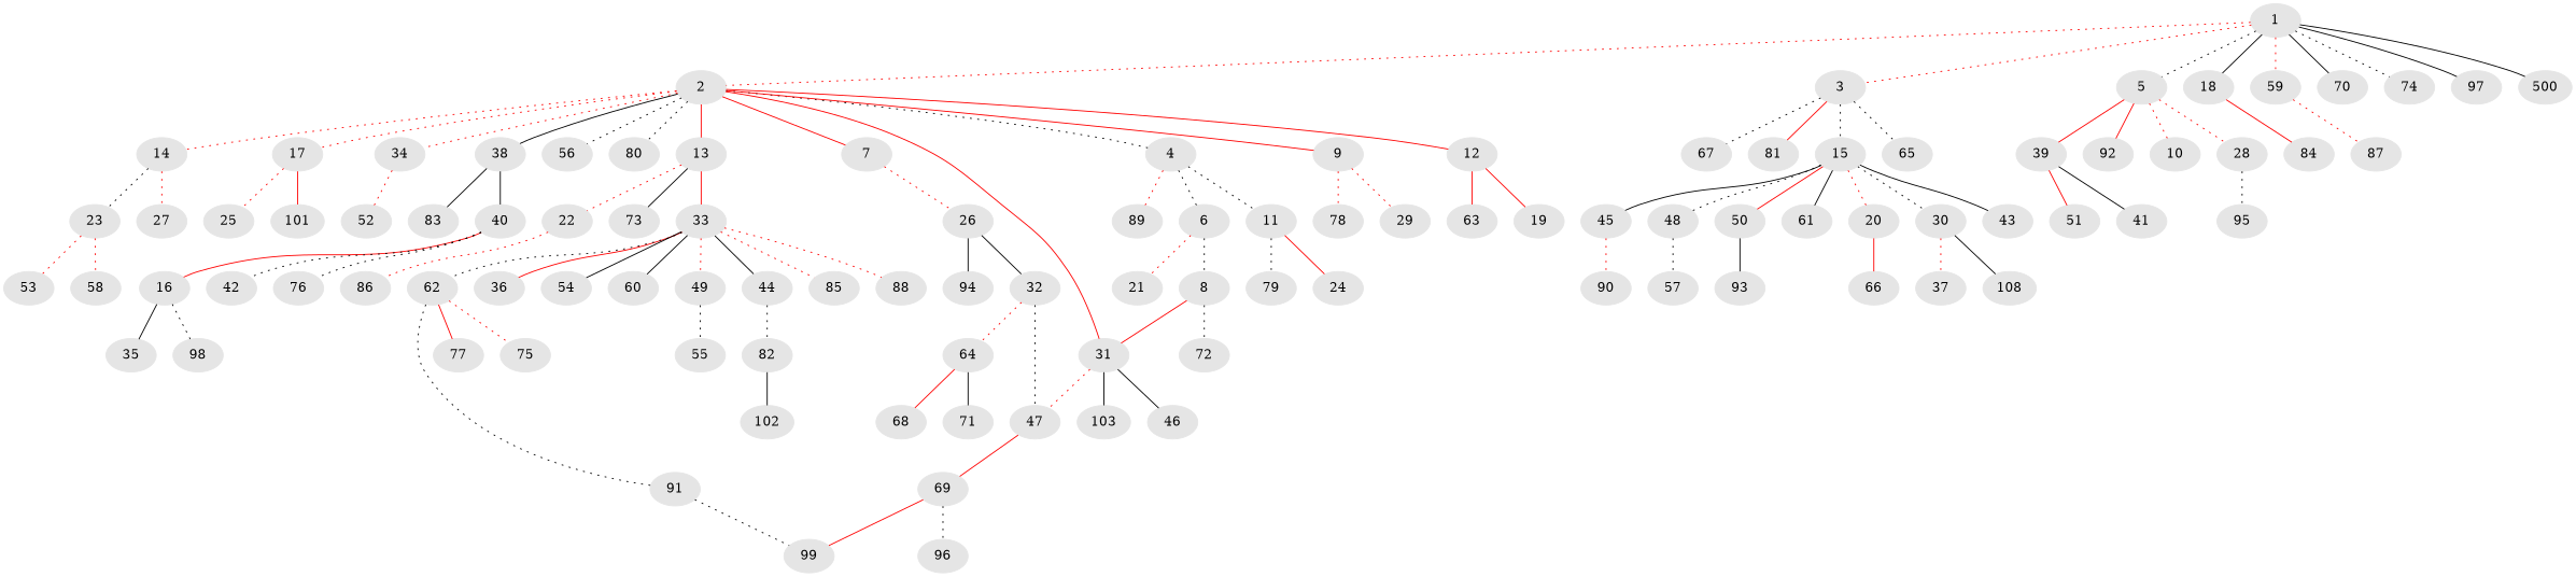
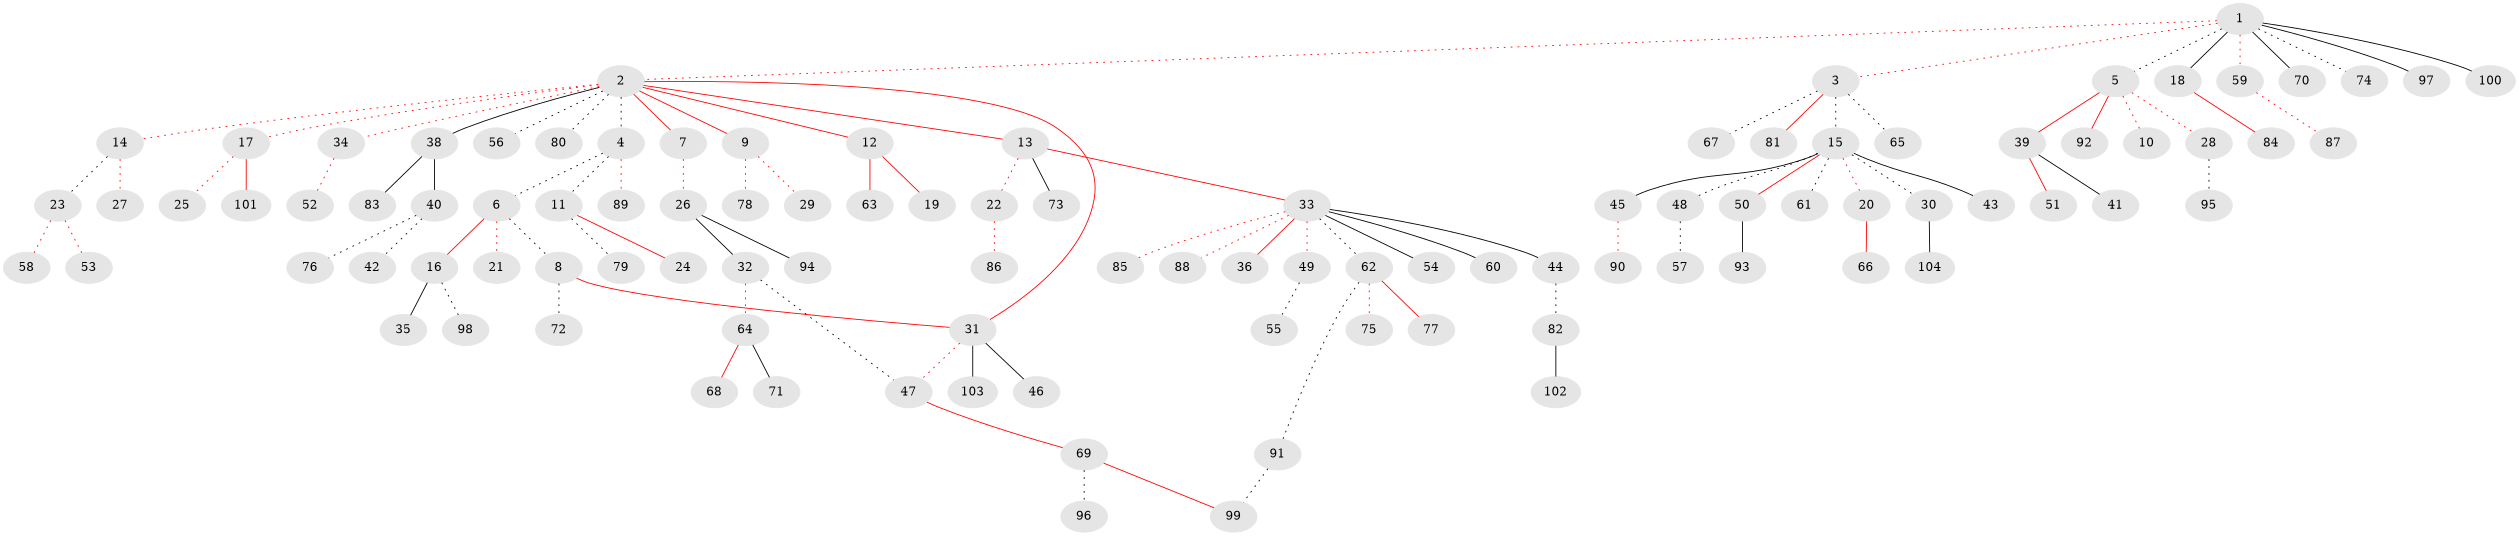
  graph {
    node [color=gray90 style=filled]
    edge [color=red style=dotted]
    1
    2
    3
    5
    18
    59
    70
    74
    97
-   100 [label=500]
+   100
    4
    7
    9
    12
    13
    14
    17
    31
    34
    38
    56
    80
    15
    65
    67
    81
    10
    28
    39
    92
    84
    87
    6
    11
    89
    26
    29
    78
    19
    63
    22
    33
    73
    23
    27
    25
    101
    46
    47
    103
    52
    40
    83
    20
    30
    43
    45
    48
    50
    61
    8
    16
    21
    24
    79
    95
    41
    51
    72
    35
    98
    32
    94
    86
    36
    44
    49
    54
    60
    62
    85
    88
    53
    58
    66
-   37
-   104 [label=108]
+   104
    90
    57
    93
    64
    69
    68
    71
    82
    55
    75
    77
    91
    42
    76
    102
    96
    99
    1 -- 2
    1 -- 3
    1 -- 5 [color=black]
    1 -- 18 [color=black style=solid]
    1 -- 59
    1 -- 70 [color=black style=solid]
    1 -- 74 [color=black]
    1 -- 97 [color=black style=solid]
    1 -- 100 [color=black style=solid]
    2 -- 4 [color=black]
    2 -- 7 [style=solid]
    2 -- 9 [style=solid]
    2 -- 12 [style=solid]
    2 -- 13 [style=solid]
    2 -- 14
    2 -- 17
    2 -- 31 [style=solid]
    2 -- 34
    2 -- 38 [color=black style=solid]
    2 -- 56 [color=black]
    2 -- 80 [color=black]
    3 -- 15 [color=black]
    3 -- 65 [color=black]
    3 -- 67 [color=black]
    3 -- 81 [style=solid]
    5 -- 10
    5 -- 28
    5 -- 39 [style=solid]
    5 -- 92 [style=solid]
    18 -- 84 [style=solid]
    59 -- 87
    4 -- 6 [color=black]
    4 -- 11 [color=black]
    4 -- 89
    7 -- 26
    9 -- 29
    9 -- 78
    12 -- 19 [style=solid]
    12 -- 63 [style=solid]
    13 -- 22
    13 -- 33 [style=solid]
    13 -- 73 [color=black style=solid]
    14 -- 23 [color=black]
    14 -- 27
    17 -- 25
    17 -- 101 [style=solid]
    31 -- 46 [color=black style=solid]
    31 -- 47
    31 -- 103 [color=black style=solid]
    34 -- 52
    38 -- 40 [color=black style=solid]
    38 -- 83 [color=black style=solid]
    15 -- 20
    15 -- 30 [color=black]
    15 -- 43 [color=black style=solid]
    15 -- 45 [color=black style=solid]
    15 -- 48 [color=black]
    15 -- 50 [style=solid]
-   15 -- 61 [color=black style=solid]
+   15 -- 61 [color=black]
    28 -- 95 [color=black]
    39 -- 41 [color=black style=solid]
    39 -- 51 [style=solid]
    6 -- 8 [color=black]
-   40 -- 16 [style=solid]
+   6 -- 16 [style=solid]
    6 -- 21
    11 -- 24 [style=solid]
    11 -- 79 [color=black]
    26 -- 32 [color=black style=solid]
    26 -- 94 [color=black style=solid]
    22 -- 86
    33 -- 36 [style=solid]
    33 -- 44 [color=black style=solid]
    33 -- 49
    33 -- 54 [color=black style=solid]
    33 -- 60 [color=black style=solid]
    33 -- 62 [color=black]
    33 -- 85
    33 -- 88
    23 -- 53
    23 -- 58
    47 -- 69 [style=solid]
    40 -- 42 [color=black]
    40 -- 76 [color=black]
    20 -- 66 [style=solid]
-   30 -- 37
    30 -- 104 [color=black style=solid]
    45 -- 90
    48 -- 57 [color=black]
    50 -- 93 [color=black style=solid]
    8 -- 31 [style=solid]
    8 -- 72 [color=black]
    16 -- 35 [color=black style=solid]
    16 -- 98 [color=black]
    32 -- 47 [color=black]
    32 -- 64
    44 -- 82 [color=black]
    49 -- 55 [color=black]
    62 -- 75
    62 -- 77 [style=solid]
    62 -- 91 [color=black]
    64 -- 68 [style=solid]
    64 -- 71 [color=black style=solid]
    69 -- 96 [color=black]
    69 -- 99 [style=solid]
    82 -- 102 [color=black style=solid]
    91 -- 99 [color=black]
  }
